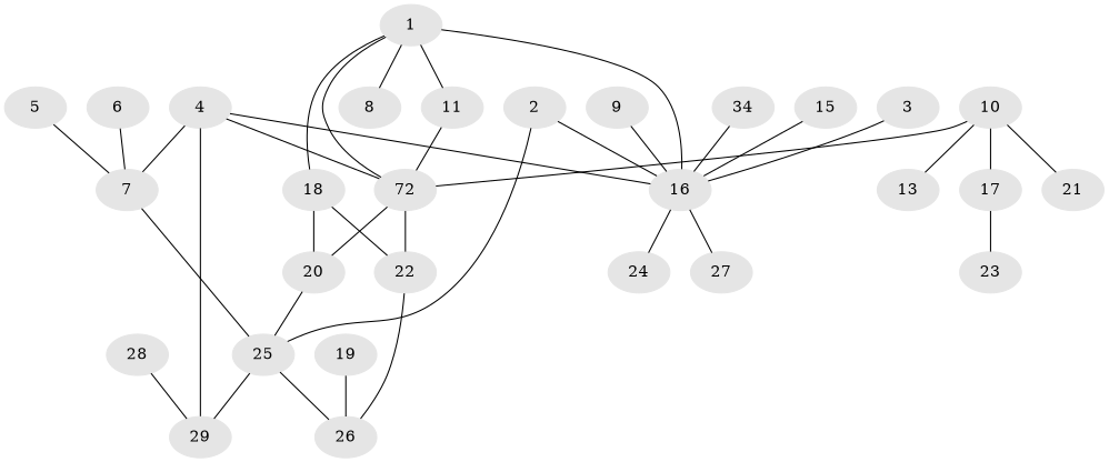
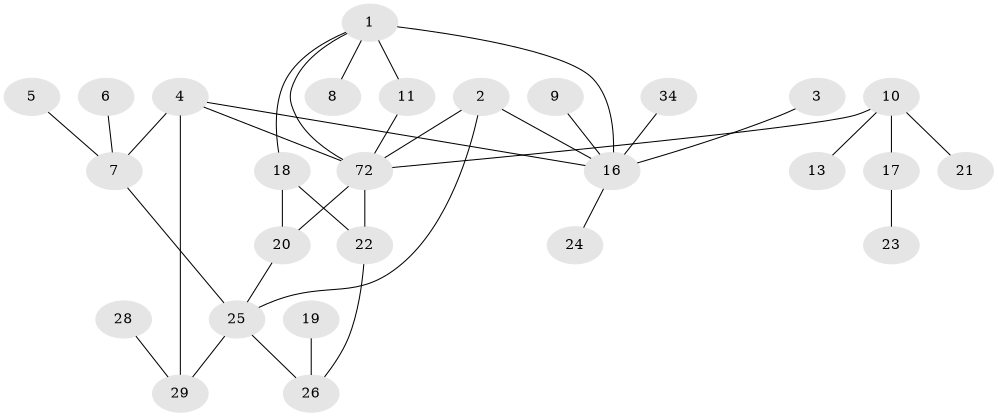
  graph {
    node [color=gray90 style=filled]
    edge [weight=1.0]
    1
    8
    11
    n4 [label=72]
    16
    18
    4
    7
    29
    20
    22
    24
-   27
    2
    25
    26
    3
    5
    6
    9
    10
    13
    17
    21
    23
    n26 [label=34]
-   15
    19
    28
    1 -- 8
    1 -- 11
    1 -- n4
    1 -- 16 [weight=2.0]
    1 -- 18
    11 -- n4
    n4 -- 20
    n4 -- 22
    16 -- 24
-   16 -- 27
    18 -- 20
    18 -- 22
    4 -- n4
    4 -- 16
    4 -- 7
    4 -- 29
    7 -- 25
    20 -- 25
    22 -- 26
+   2 -- n4
    2 -- 16
    2 -- 25
    25 -- 29
    25 -- 26
    3 -- 16
    5 -- 7
    6 -- 7
    9 -- 16
    10 -- n4
    10 -- 13
    10 -- 17
    10 -- 21
    17 -- 23
    n26 -- 16
-   15 -- 16
    19 -- 26
    28 -- 29
  }
